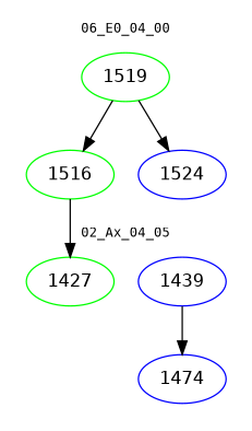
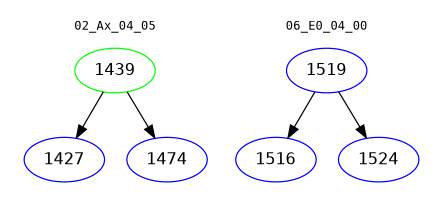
  digraph {
    fontname="DejaVu Sans Mono"
    node [color=blue fontname="DejaVu Sans Mono"]
    edge [color=black fontname="DejaVu Sans Mono"]
-   n1 [label=1439]
-   n2 [color=green label=1427]
+   n1 [color=green label=1439]
+   n2 [label=1427]
    n3 [label=1474]
-   n4 [color=green label=1519]
-   n5 [color=green label=1516]
+   n4 [label=1519]
+   n5 [label=1516]
    n6 [label=1524]
    subgraph cluster_1 {
      color=white
      fontsize=10
      label="02_Ax_04_05"
      n1
      n2
      n3
    }
    subgraph cluster_2 {
      color=white
      fontsize=10
      label="06_E0_04_00"
      n4
      n5
      n6
    }
-   n5 -> n2
+   n1 -> n2
    n1 -> n3
    n4 -> n5
    n4 -> n6
  }
